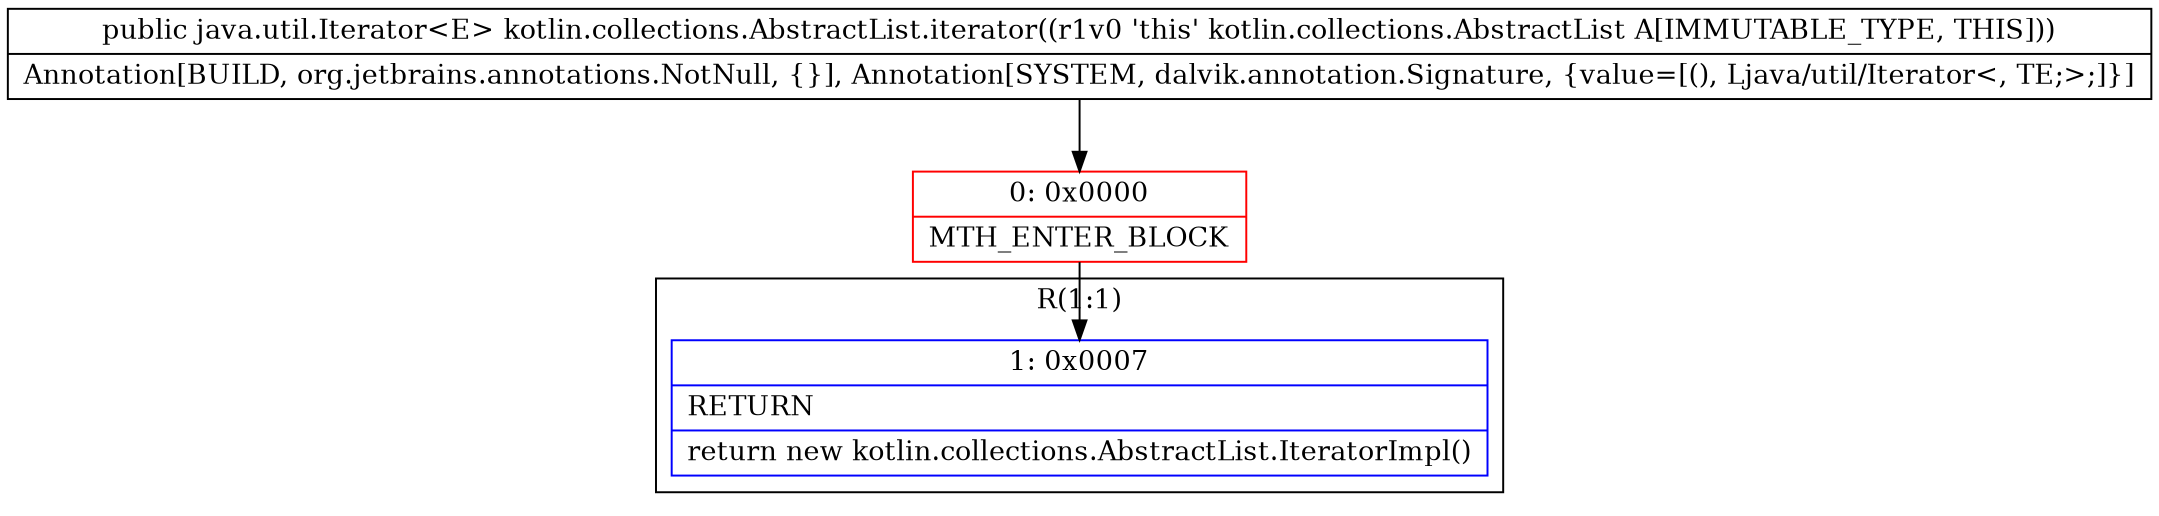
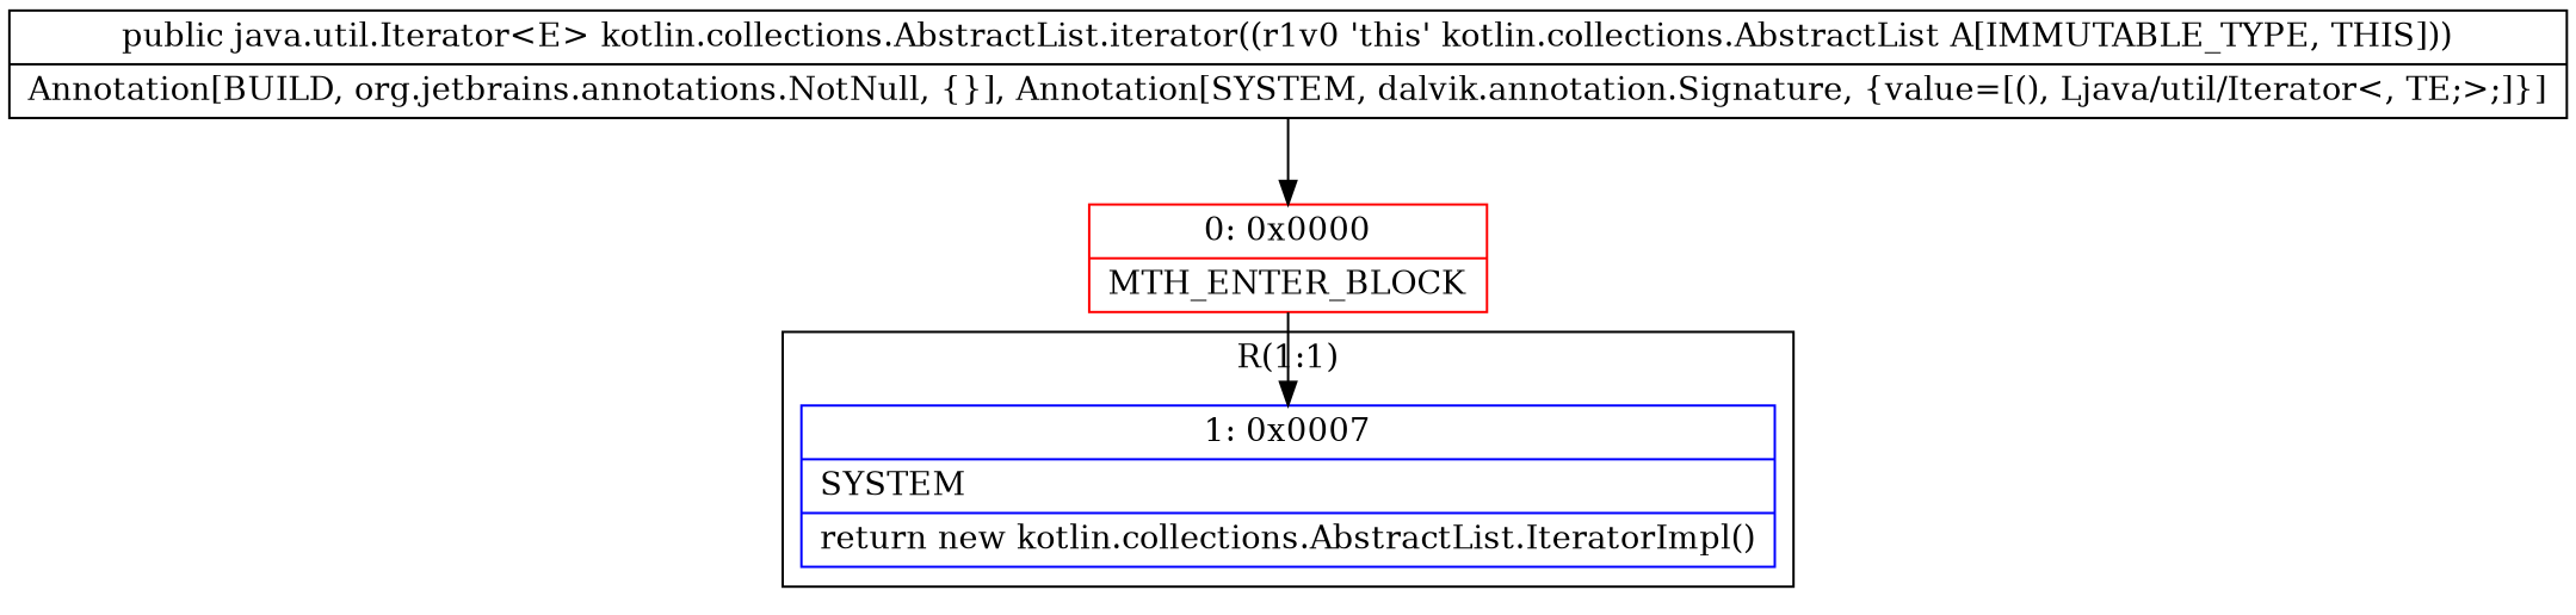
  digraph {
    node [shape=record]
-   n1 [color=blue label="{1\:\ 0x0007|RETURN\l|return new kotlin.collections.AbstractList.IteratorImpl()\l}"]
+   n1 [color=blue label="{1\:\ 0x0007|SYSTEM\l|return new kotlin.collections.AbstractList.IteratorImpl()\l}"]
    n2 [color=red label="{0\:\ 0x0000|MTH_ENTER_BLOCK\l}"]
    n3 [label="{public java.util.Iterator\<E\> kotlin.collections.AbstractList.iterator((r1v0 'this' kotlin.collections.AbstractList A[IMMUTABLE_TYPE, THIS]))  | Annotation[BUILD, org.jetbrains.annotations.NotNull, \{\}], Annotation[SYSTEM, dalvik.annotation.Signature, \{value=[(), Ljava\/util\/Iterator\<, TE;\>;]\}]\l}"]
    subgraph cluster_1 {
      label="R(1:1)"
      n1
    }
    n2 -> n1
    n3 -> n2
  }
